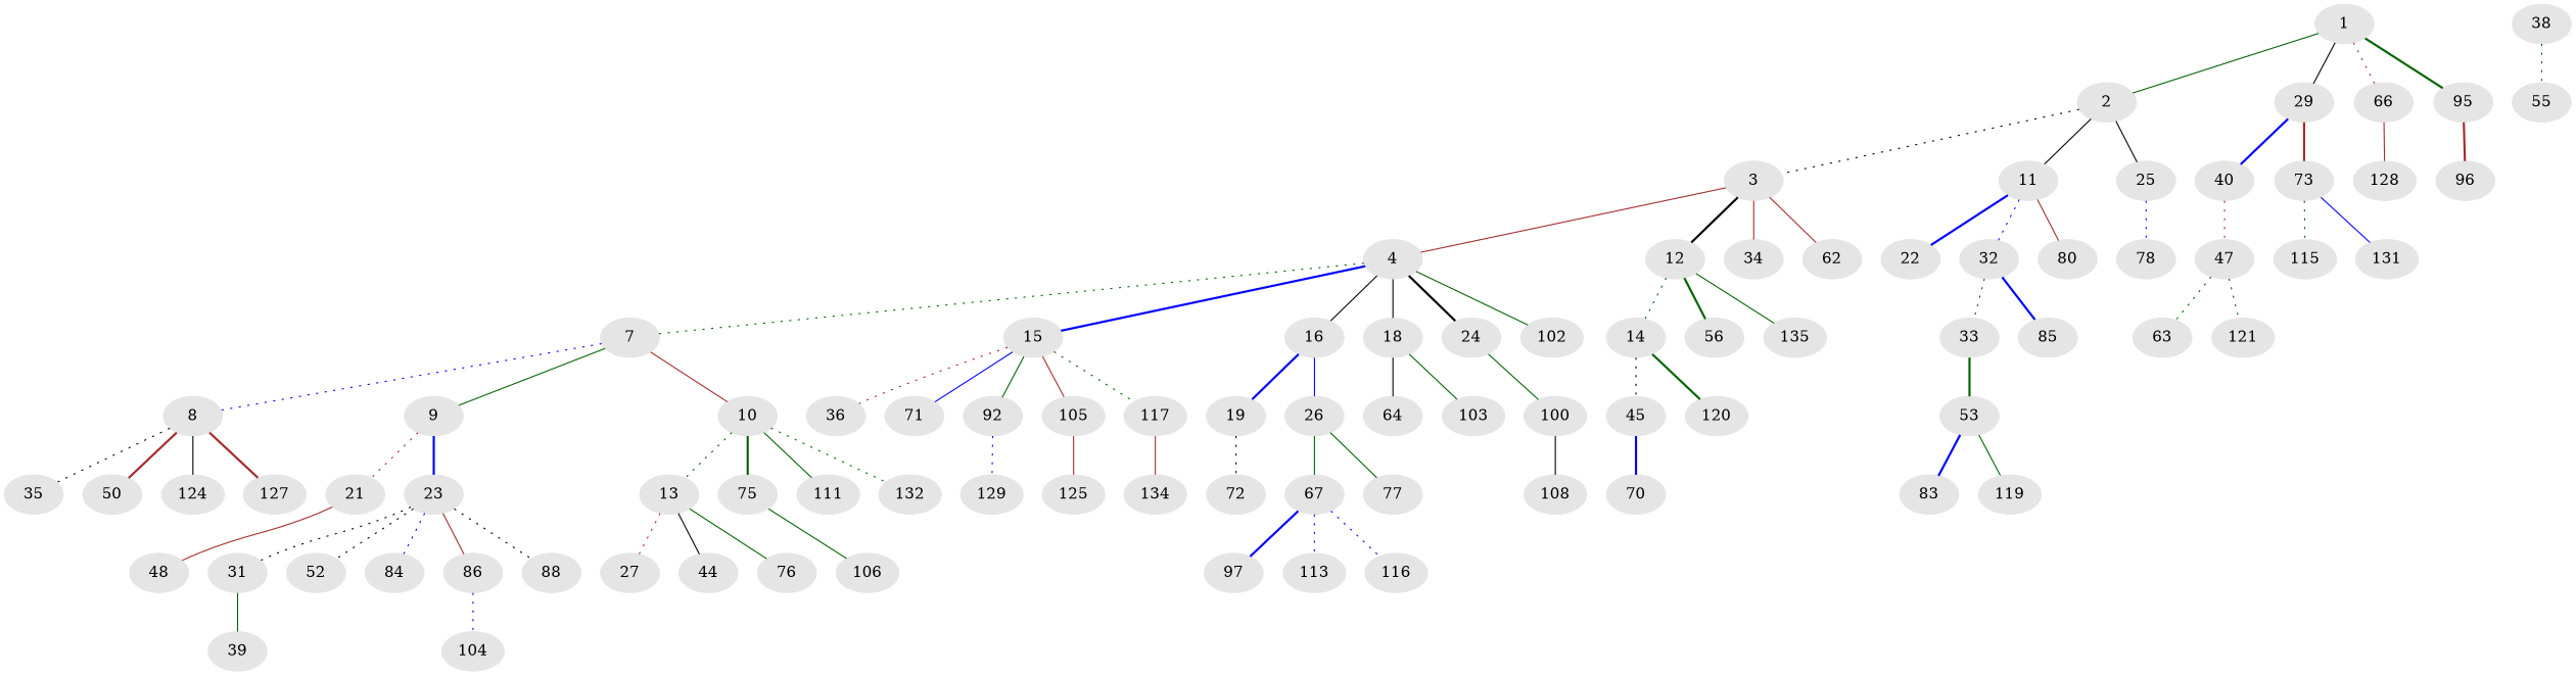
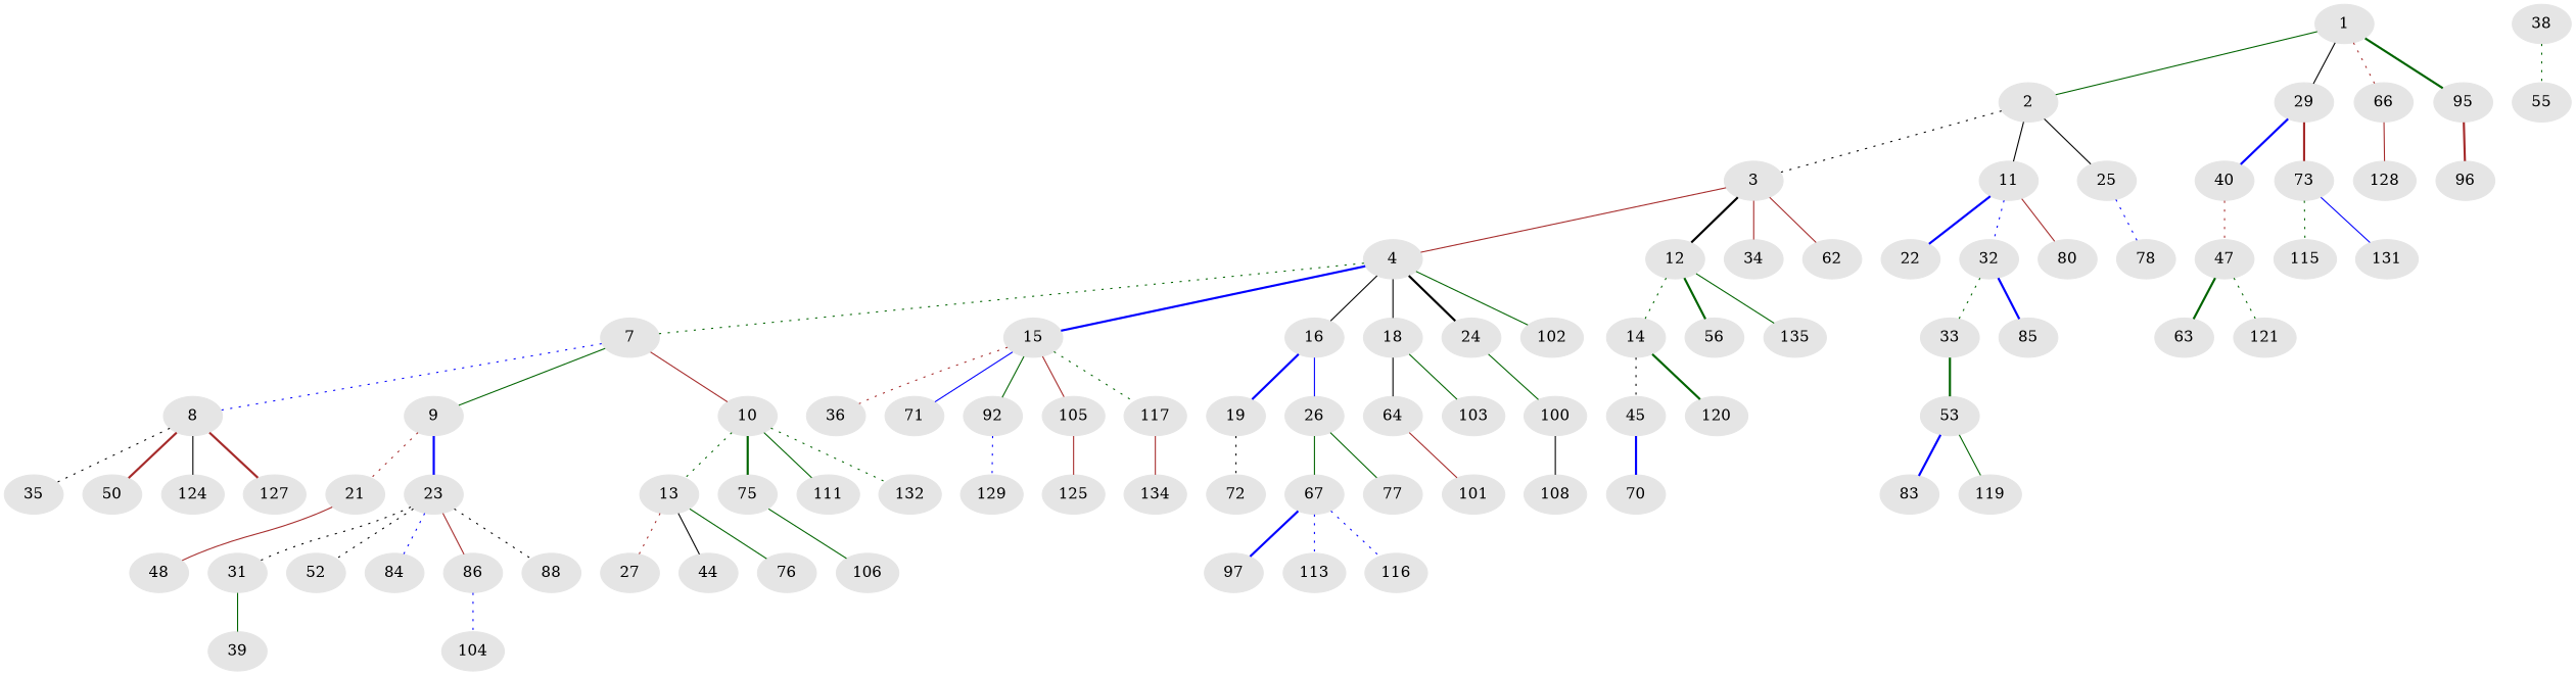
  graph {
    node [color=gray90 style=filled]
    edge [color=darkgreen style=solid]
    1 [super="+42"]
    2 [super="+6"]
    29 [super="+54"]
    66
    95
    3 [super="+5"]
    11 [super="+17"]
    25 [super="+98"]
    40
    73 [super="+107"]
    128
    96
    4 [super="+136"]
    12
    34
    62
    22
    32 [super="+37"]
    80
    78
    7 [super="+109"]
    15 [super="+74"]
    16 [super="+60"]
    18 [super="+61"]
    24
    102
    14 [super="+43"]
    56 [super="+65"]
    135
    8 [super="+49"]
    9
    10 [super="+130"]
    36
    71 [super="+99"]
    92 [super="+118"]
    105
    117
    19 [super="+46"]
    26 [super="+30"]
    64
    103
    100 [super="+112"]
    35 [super="+58"]
    50 [super="+87"]
    124
    127
    21 [super="+94"]
    23 [super="+28"]
    13 [super="+41"]
    75 [super="+90"]
    111
    132
    48 [super="+59"]
    31 [super="+110"]
    52
    84
    86
    88
    27 [super="+68"]
    44
    76 [super="+114"]
    106
    33 [super="+133"]
    85
    45 [super="+51"]
    120
    70 [super="+82"]
    129
    125
    134
    72
    67 [super="+81"]
    77
+   101 [super="+126"]
    38 [super="+91"]
    55 [super="+69"]
    39
    104 [super="+123"]
    108 [super="+122"]
    97
    113
    116
    47 [super="+93"]
    115
    131
    53 [super="+79"]
    83 [super="+89"]
    119
    63
    121
    1 -- 2
    1 -- 29 [color=black]
    1 -- 66 [color=brown style=dotted]
    1 -- 95 [style=bold]
    2 -- 3 [color=black style=dotted]
    2 -- 11 [color=black]
    2 -- 25 [color=black]
    29 -- 40 [color=blue style=bold]
    29 -- 73 [color=brown style=bold]
    66 -- 128 [color=brown]
    95 -- 96 [color=brown style=bold]
    3 -- 4 [color=brown]
    3 -- 12 [color=black style=bold]
    3 -- 34 [color=brown]
    3 -- 62 [color=brown]
    11 -- 22 [color=blue style=bold]
    11 -- 32 [color=blue style=dotted]
    11 -- 80 [color=brown]
    25 -- 78 [color=blue style=dotted]
    40 -- 47 [color=brown style=dotted]
    73 -- 115 [style=dotted]
    73 -- 131 [color=blue]
    4 -- 7 [style=dotted]
    4 -- 15 [color=blue style=bold]
    4 -- 16 [color=black]
    4 -- 18 [color=black]
    4 -- 24 [color=black style=bold]
    4 -- 102
    12 -- 14 [style=dotted]
    12 -- 56 [style=bold]
    12 -- 135
    32 -- 33 [style=dotted]
    32 -- 85 [color=blue style=bold]
    7 -- 8 [color=blue style=dotted]
    7 -- 9
    7 -- 10 [color=brown]
    15 -- 36 [color=brown style=dotted]
    15 -- 71 [color=blue]
    15 -- 92
    15 -- 105 [color=brown]
    15 -- 117 [style=dotted]
    16 -- 19 [color=blue style=bold]
    16 -- 26 [color=blue]
    18 -- 64 [color=black]
    18 -- 103
    24 -- 100
    14 -- 45 [color=black style=dotted]
    14 -- 120 [style=bold]
    8 -- 35 [color=black style=dotted]
    8 -- 50 [color=brown style=bold]
    8 -- 124 [color=black]
    8 -- 127 [color=brown style=bold]
    9 -- 21 [color=brown style=dotted]
    9 -- 23 [color=blue style=bold]
    10 -- 13 [style=dotted]
    10 -- 75 [style=bold]
    10 -- 111
    10 -- 132 [style=dotted]
    92 -- 129 [color=blue style=dotted]
    105 -- 125 [color=brown]
    117 -- 134 [color=brown]
    19 -- 72 [color=black style=dotted]
    26 -- 67
    26 -- 77
+   64 -- 101 [color=brown]
    100 -- 108 [color=black]
    21 -- 48 [color=brown]
    23 -- 31 [color=black style=dotted]
    23 -- 52 [color=black style=dotted]
    23 -- 84 [color=blue style=dotted]
    23 -- 86 [color=brown]
    23 -- 88 [color=black style=dotted]
    13 -- 27 [color=brown style=dotted]
    13 -- 44 [color=black]
    13 -- 76
    75 -- 106
    31 -- 39
    86 -- 104 [color=blue style=dotted]
    33 -- 53 [style=bold]
    45 -- 70 [color=blue style=bold]
    67 -- 97 [color=blue style=bold]
    67 -- 113 [color=blue style=dotted]
    67 -- 116 [color=blue style=dotted]
    38 -- 55 [style=dotted]
-   47 -- 63 [style=dotted]
+   47 -- 63 [style=bold]
    47 -- 121 [style=dotted]
    53 -- 83 [color=blue style=bold]
    53 -- 119
  }
